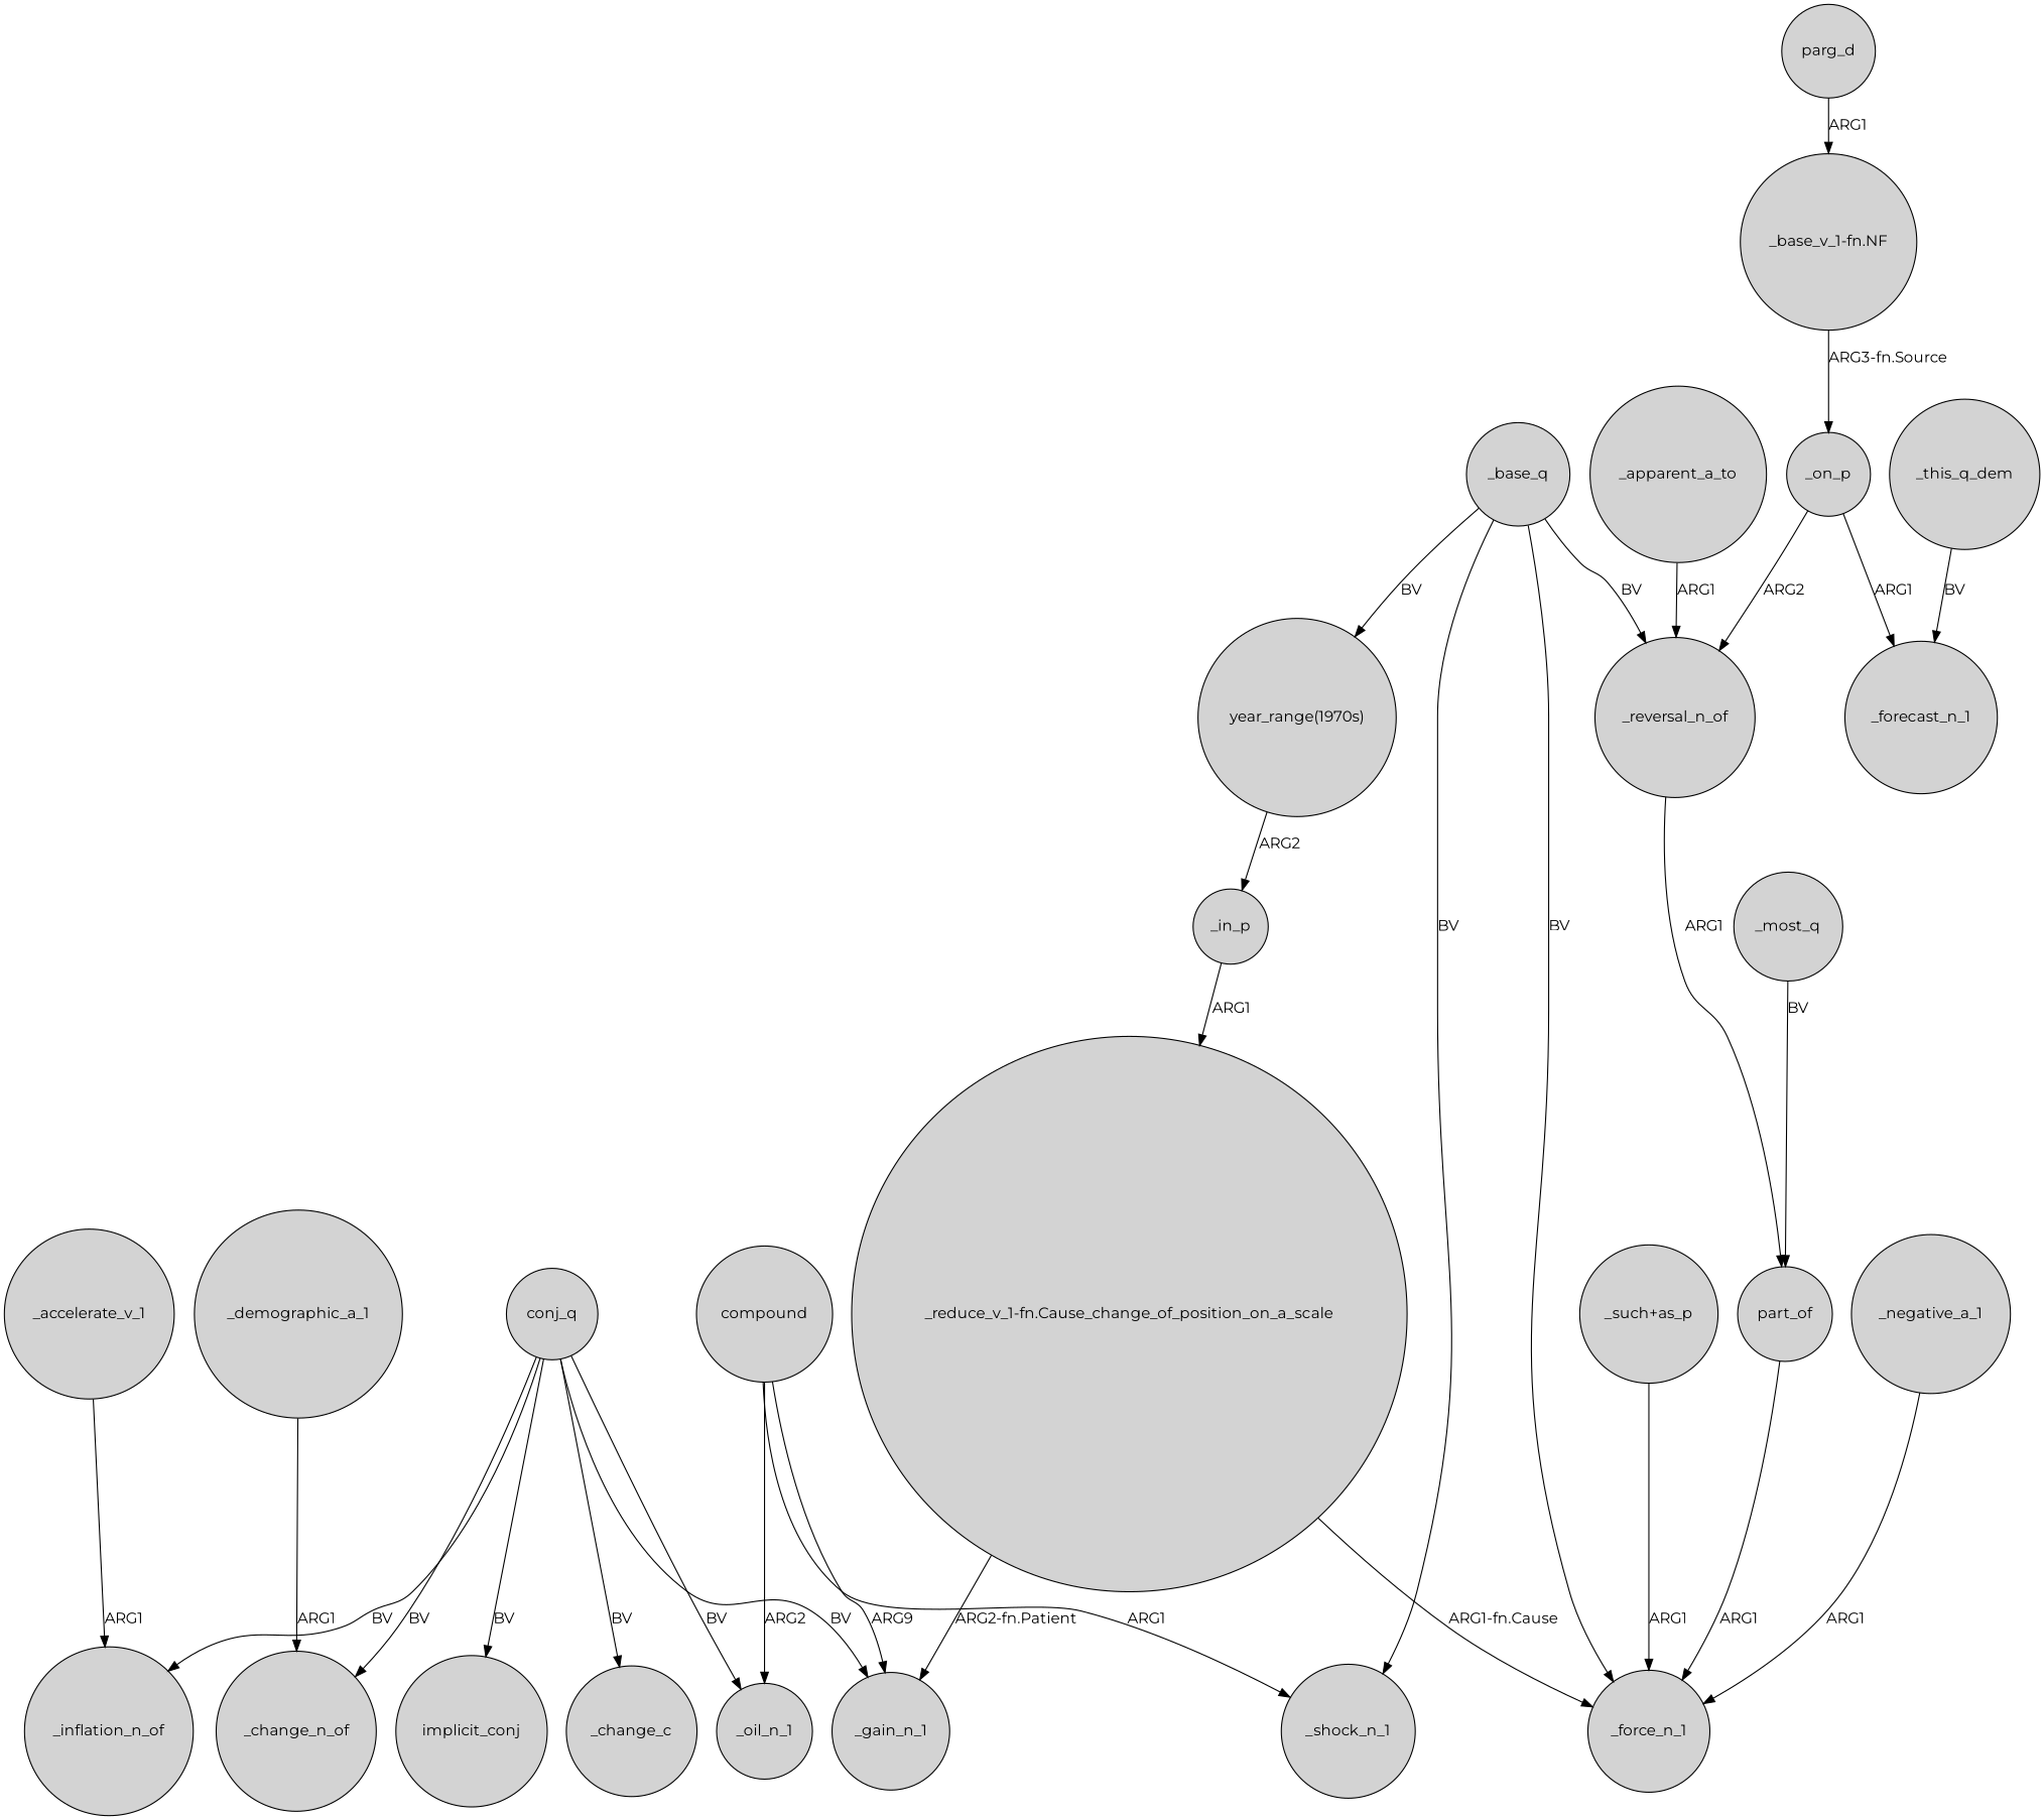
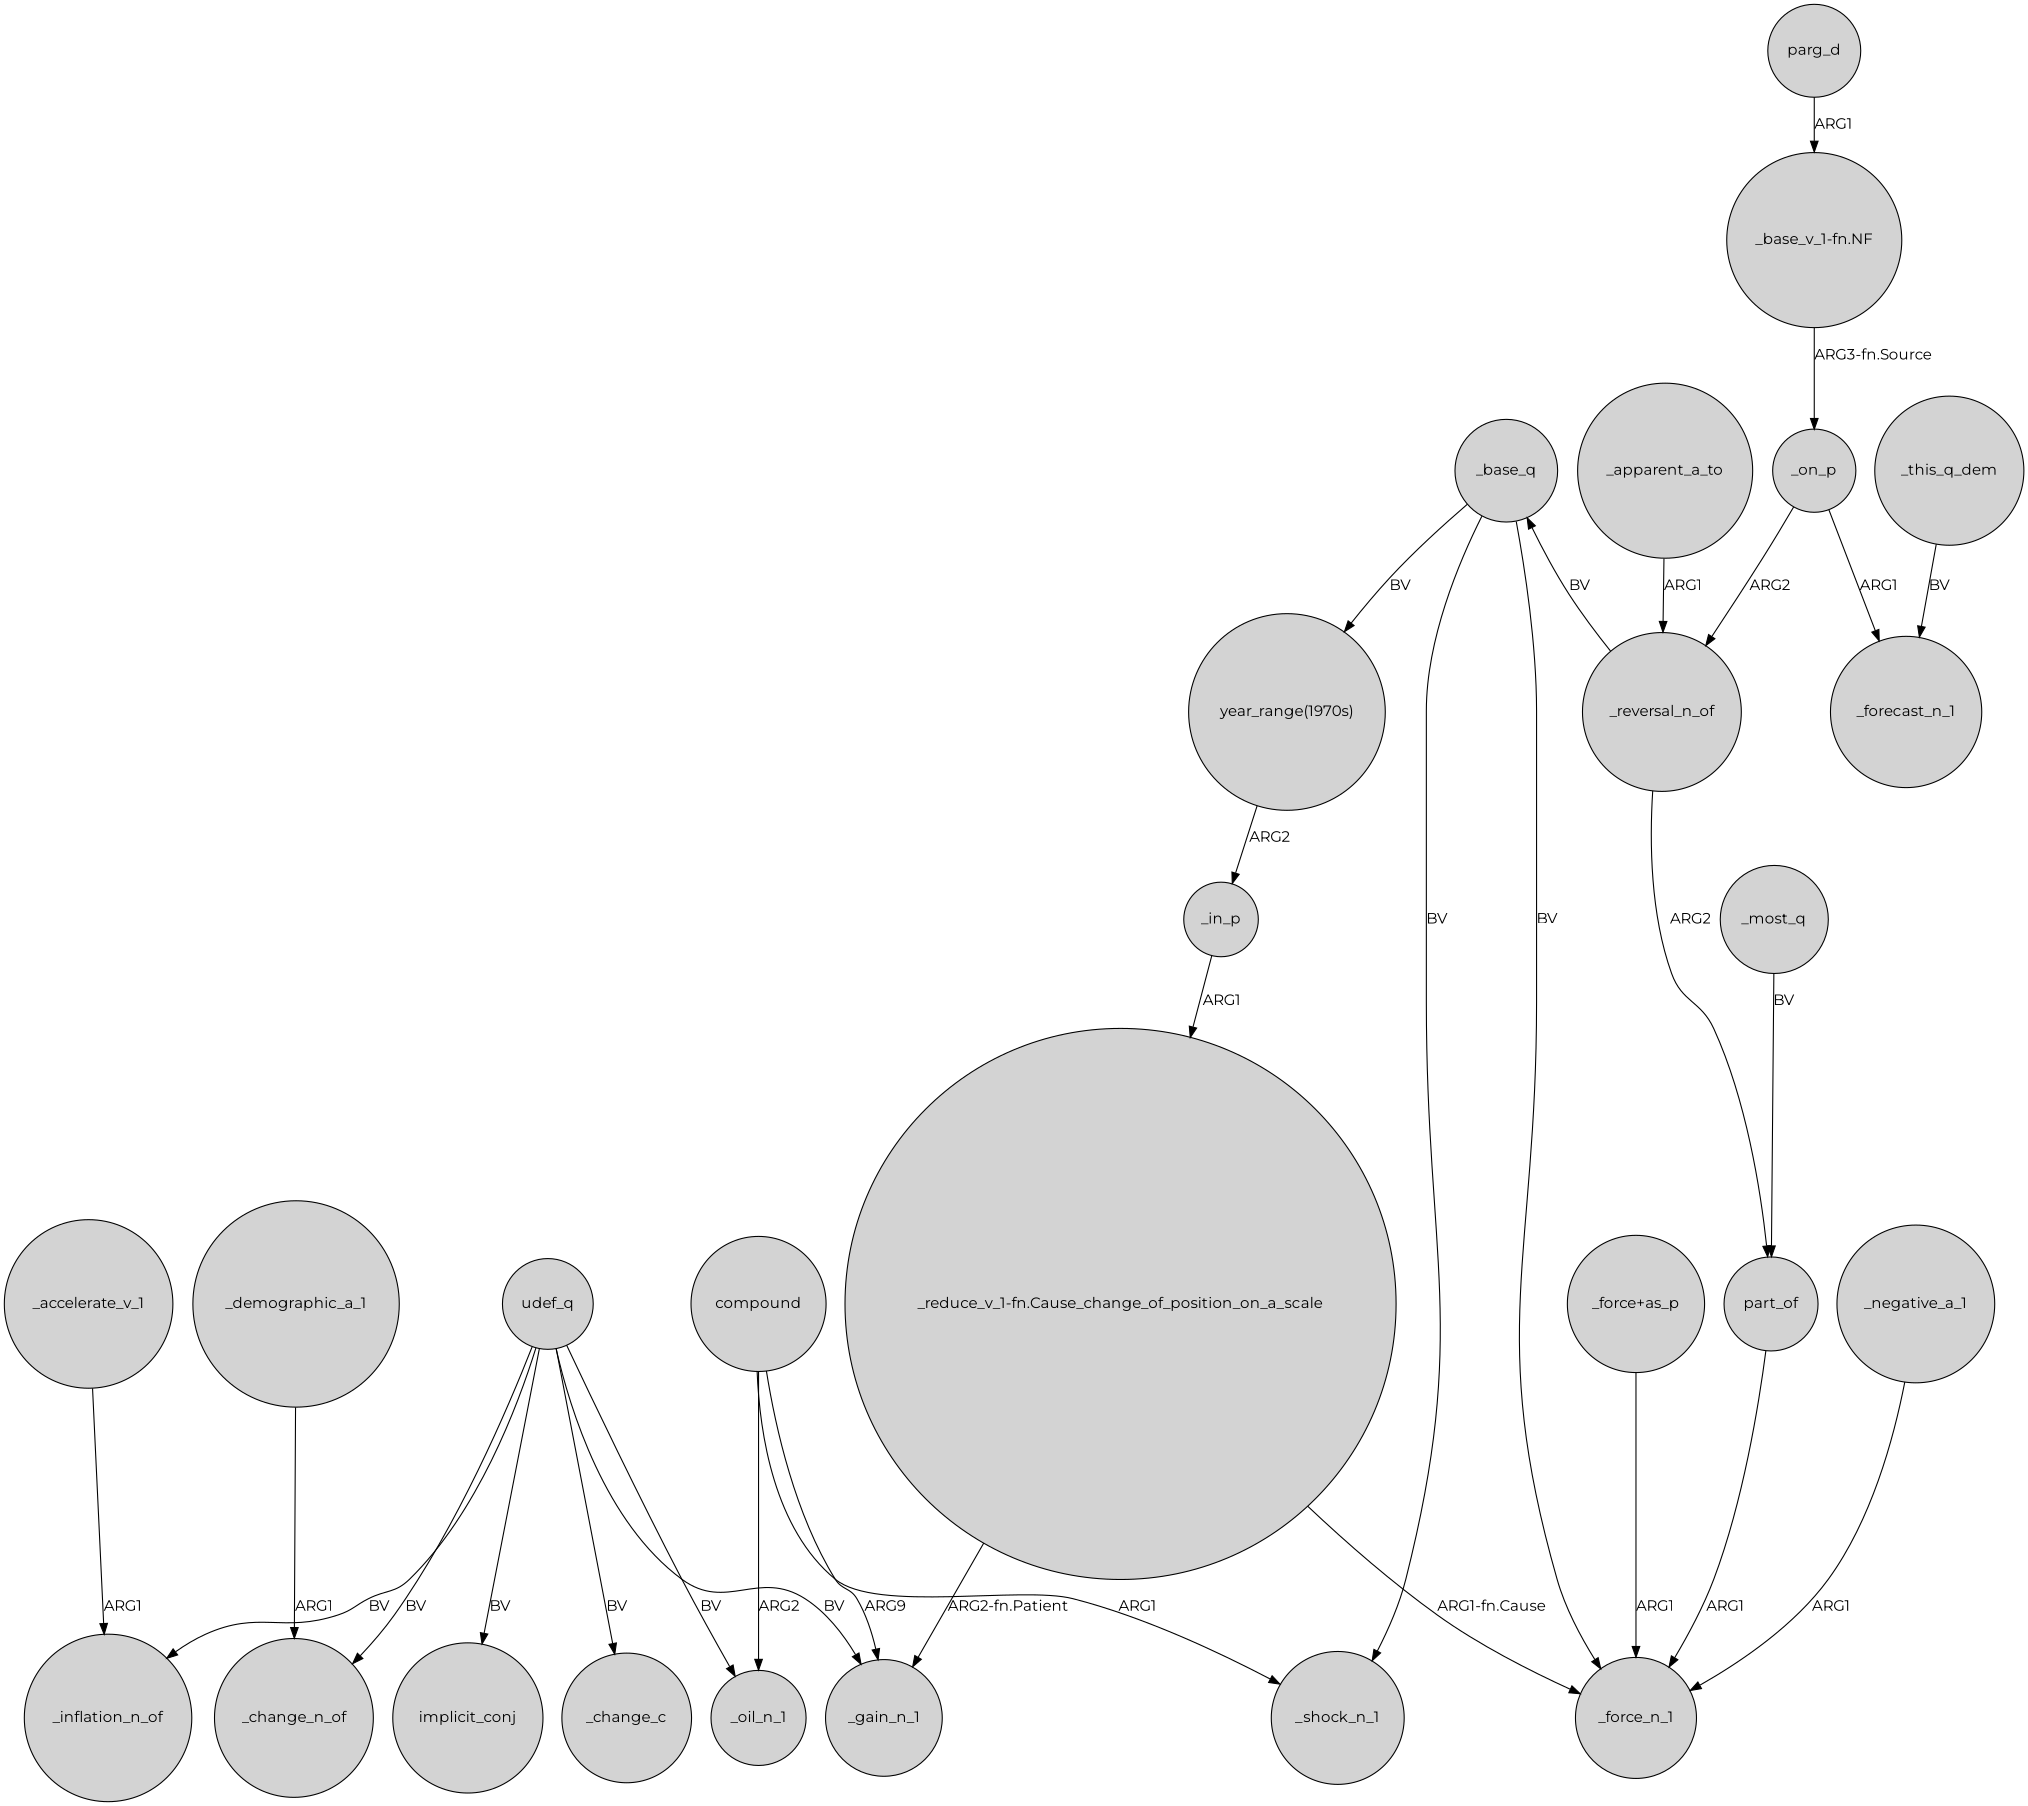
  digraph {
    fontname=Montserrat
    node [fontname=Montserrat shape=circle style=filled]
    edge [fontname=Montserrat]
    part_of
    _force_n_1
    _this_q_dem
    _forecast_n_1
    _negative_a_1
-   udef_q [label=conj_q]
+   udef_q
    _inflation_n_of
    _change_n_of
    _gain_n_1
    implicit_conj
    _oil_n_1
    n12 [label=_change_c]
-   "_such+as_p"
+   "_such+as_p" [label="_force+as_p"]
    compound
    _shock_n_1
    _in_p
    "_reduce_v_1-fn.Cause_change_of_position_on_a_scale"
    "year_range(1970s)"
    _demographic_a_1
    n20 [label=_base_q]
    _reversal_n_of
    parg_d
    "_base_v_1-fn.NF"
    _on_p
    _most_q
    _accelerate_v_1
    _apparent_a_to
    part_of -> _force_n_1 [label=ARG1]
    _this_q_dem -> _forecast_n_1 [label=BV]
    _negative_a_1 -> _force_n_1 [label=ARG1]
    udef_q -> _inflation_n_of [label=BV]
    udef_q -> _change_n_of [label=BV]
    udef_q -> _gain_n_1 [label=BV]
    udef_q -> implicit_conj [label=BV]
    udef_q -> _oil_n_1 [label=BV]
    udef_q -> n12 [label=BV]
    "_such+as_p" -> _force_n_1 [label=ARG1]
    compound -> _gain_n_1 [label=ARG9]
    compound -> _oil_n_1 [label=ARG2]
    compound -> _shock_n_1 [label=ARG1]
    _in_p -> "_reduce_v_1-fn.Cause_change_of_position_on_a_scale" [label=ARG1]
    "_reduce_v_1-fn.Cause_change_of_position_on_a_scale" -> _force_n_1 [label="ARG1-fn.Cause"]
    "_reduce_v_1-fn.Cause_change_of_position_on_a_scale" -> _gain_n_1 [label="ARG2-fn.Patient"]
    "year_range(1970s)" -> _in_p [label=ARG2]
    _demographic_a_1 -> _change_n_of [label=ARG1]
    n20 -> _force_n_1 [label=BV]
    n20 -> _shock_n_1 [label=BV]
    n20 -> "year_range(1970s)" [label=BV]
-   n20 -> _reversal_n_of [label=BV]
-   _reversal_n_of -> part_of [label=ARG1]
+   _reversal_n_of -> n20 [label=BV]
+   _reversal_n_of -> part_of [label=ARG2]
    parg_d -> "_base_v_1-fn.NF" [label=ARG1]
    "_base_v_1-fn.NF" -> _on_p [label="ARG3-fn.Source"]
    _on_p -> _forecast_n_1 [label=ARG1]
    _on_p -> _reversal_n_of [label=ARG2]
    _most_q -> part_of [label=BV]
    _accelerate_v_1 -> _inflation_n_of [label=ARG1]
    _apparent_a_to -> _reversal_n_of [label=ARG1]
  }
